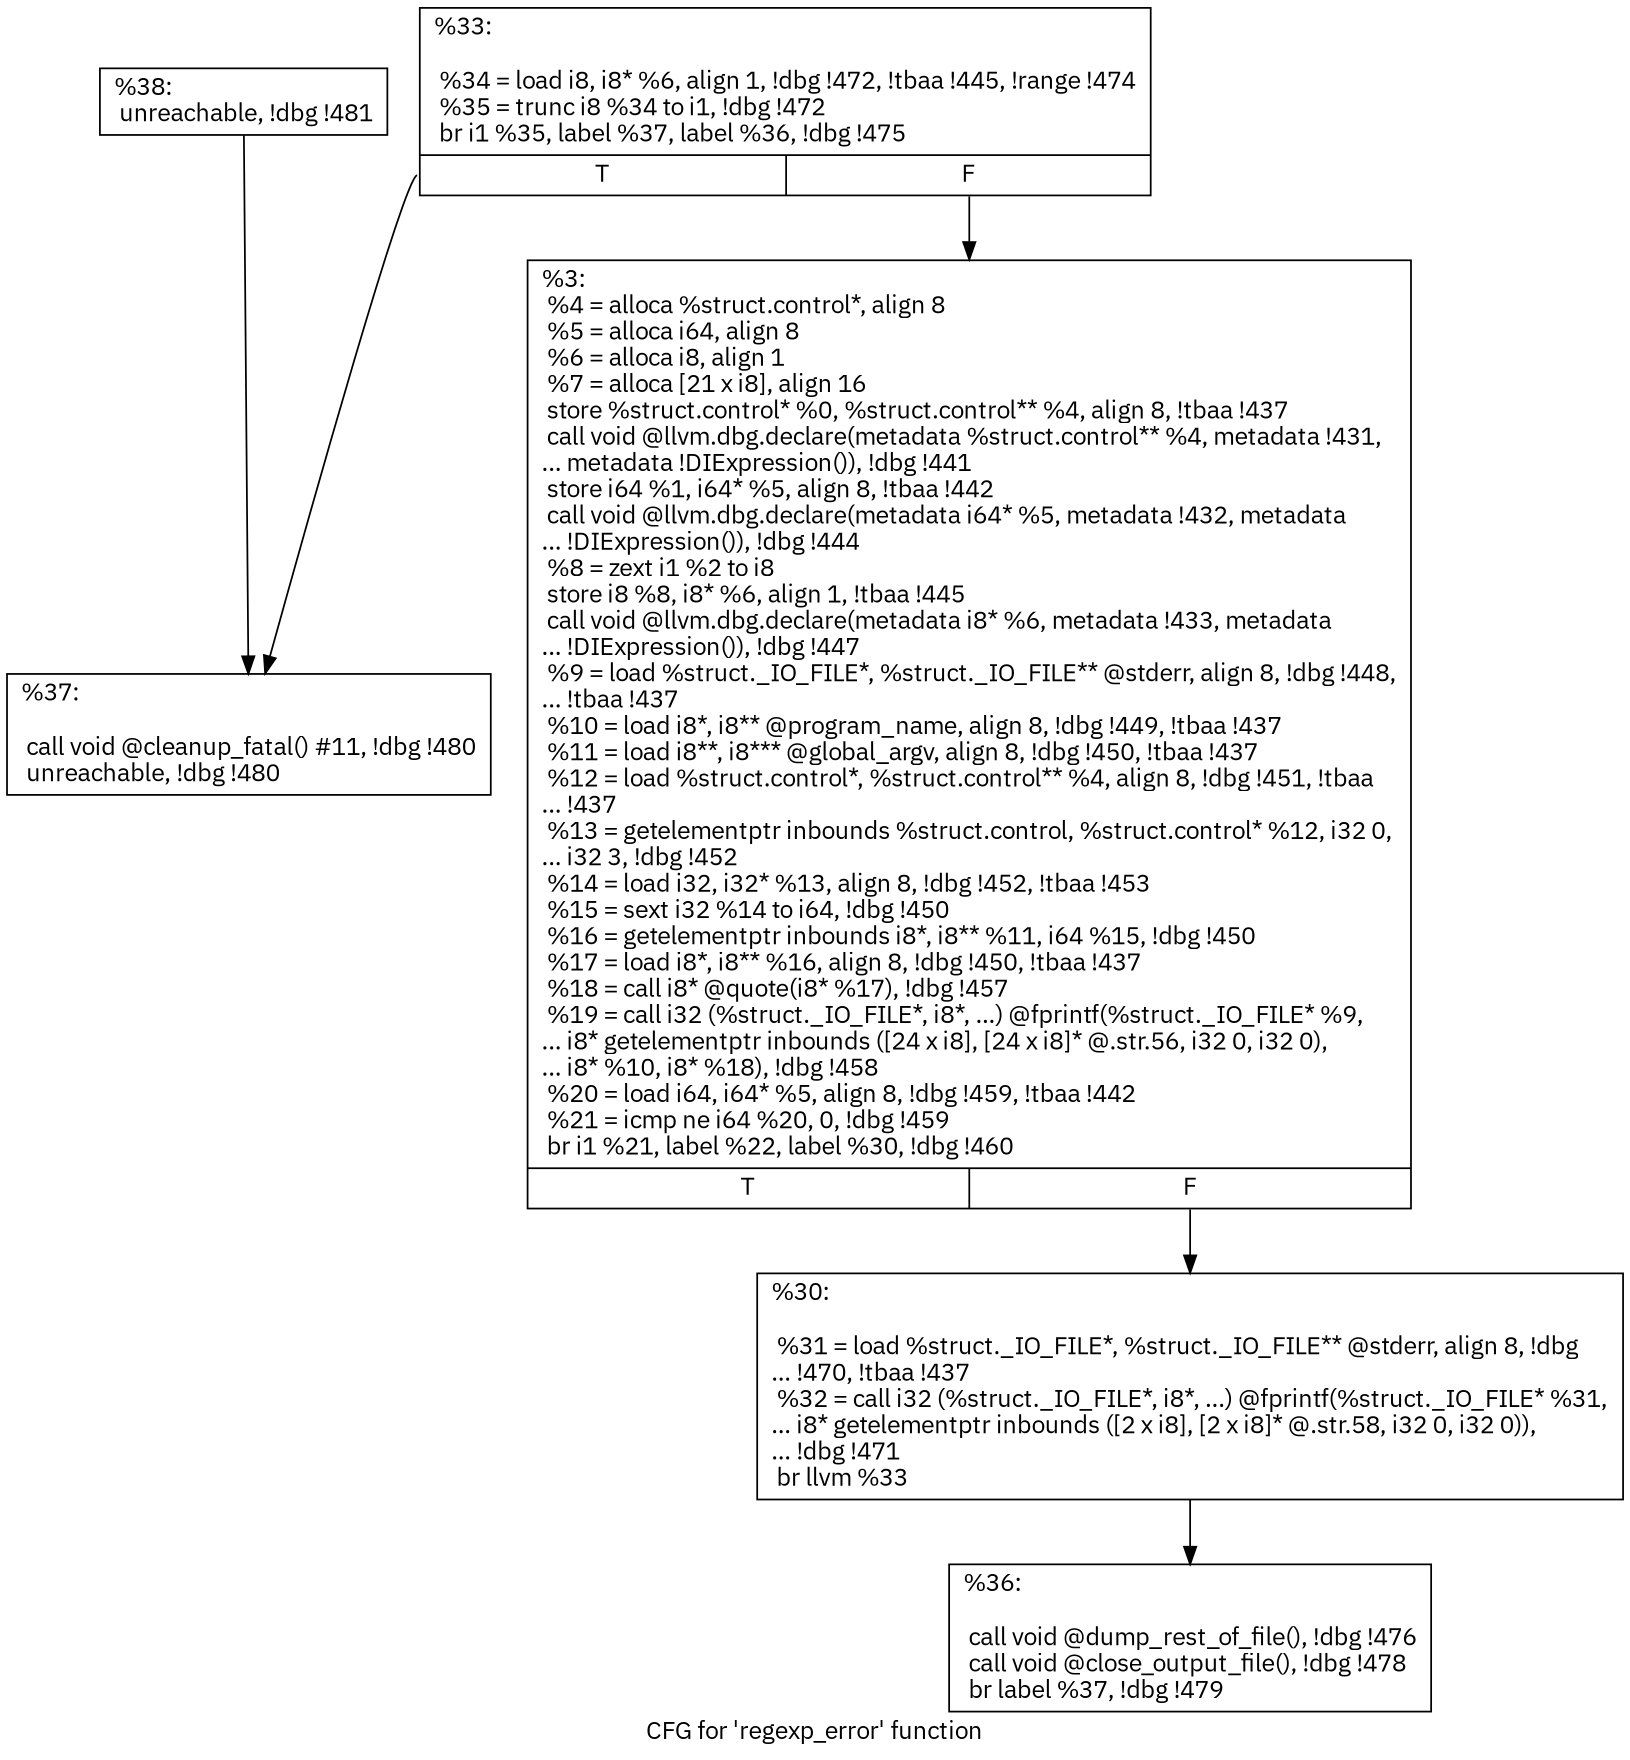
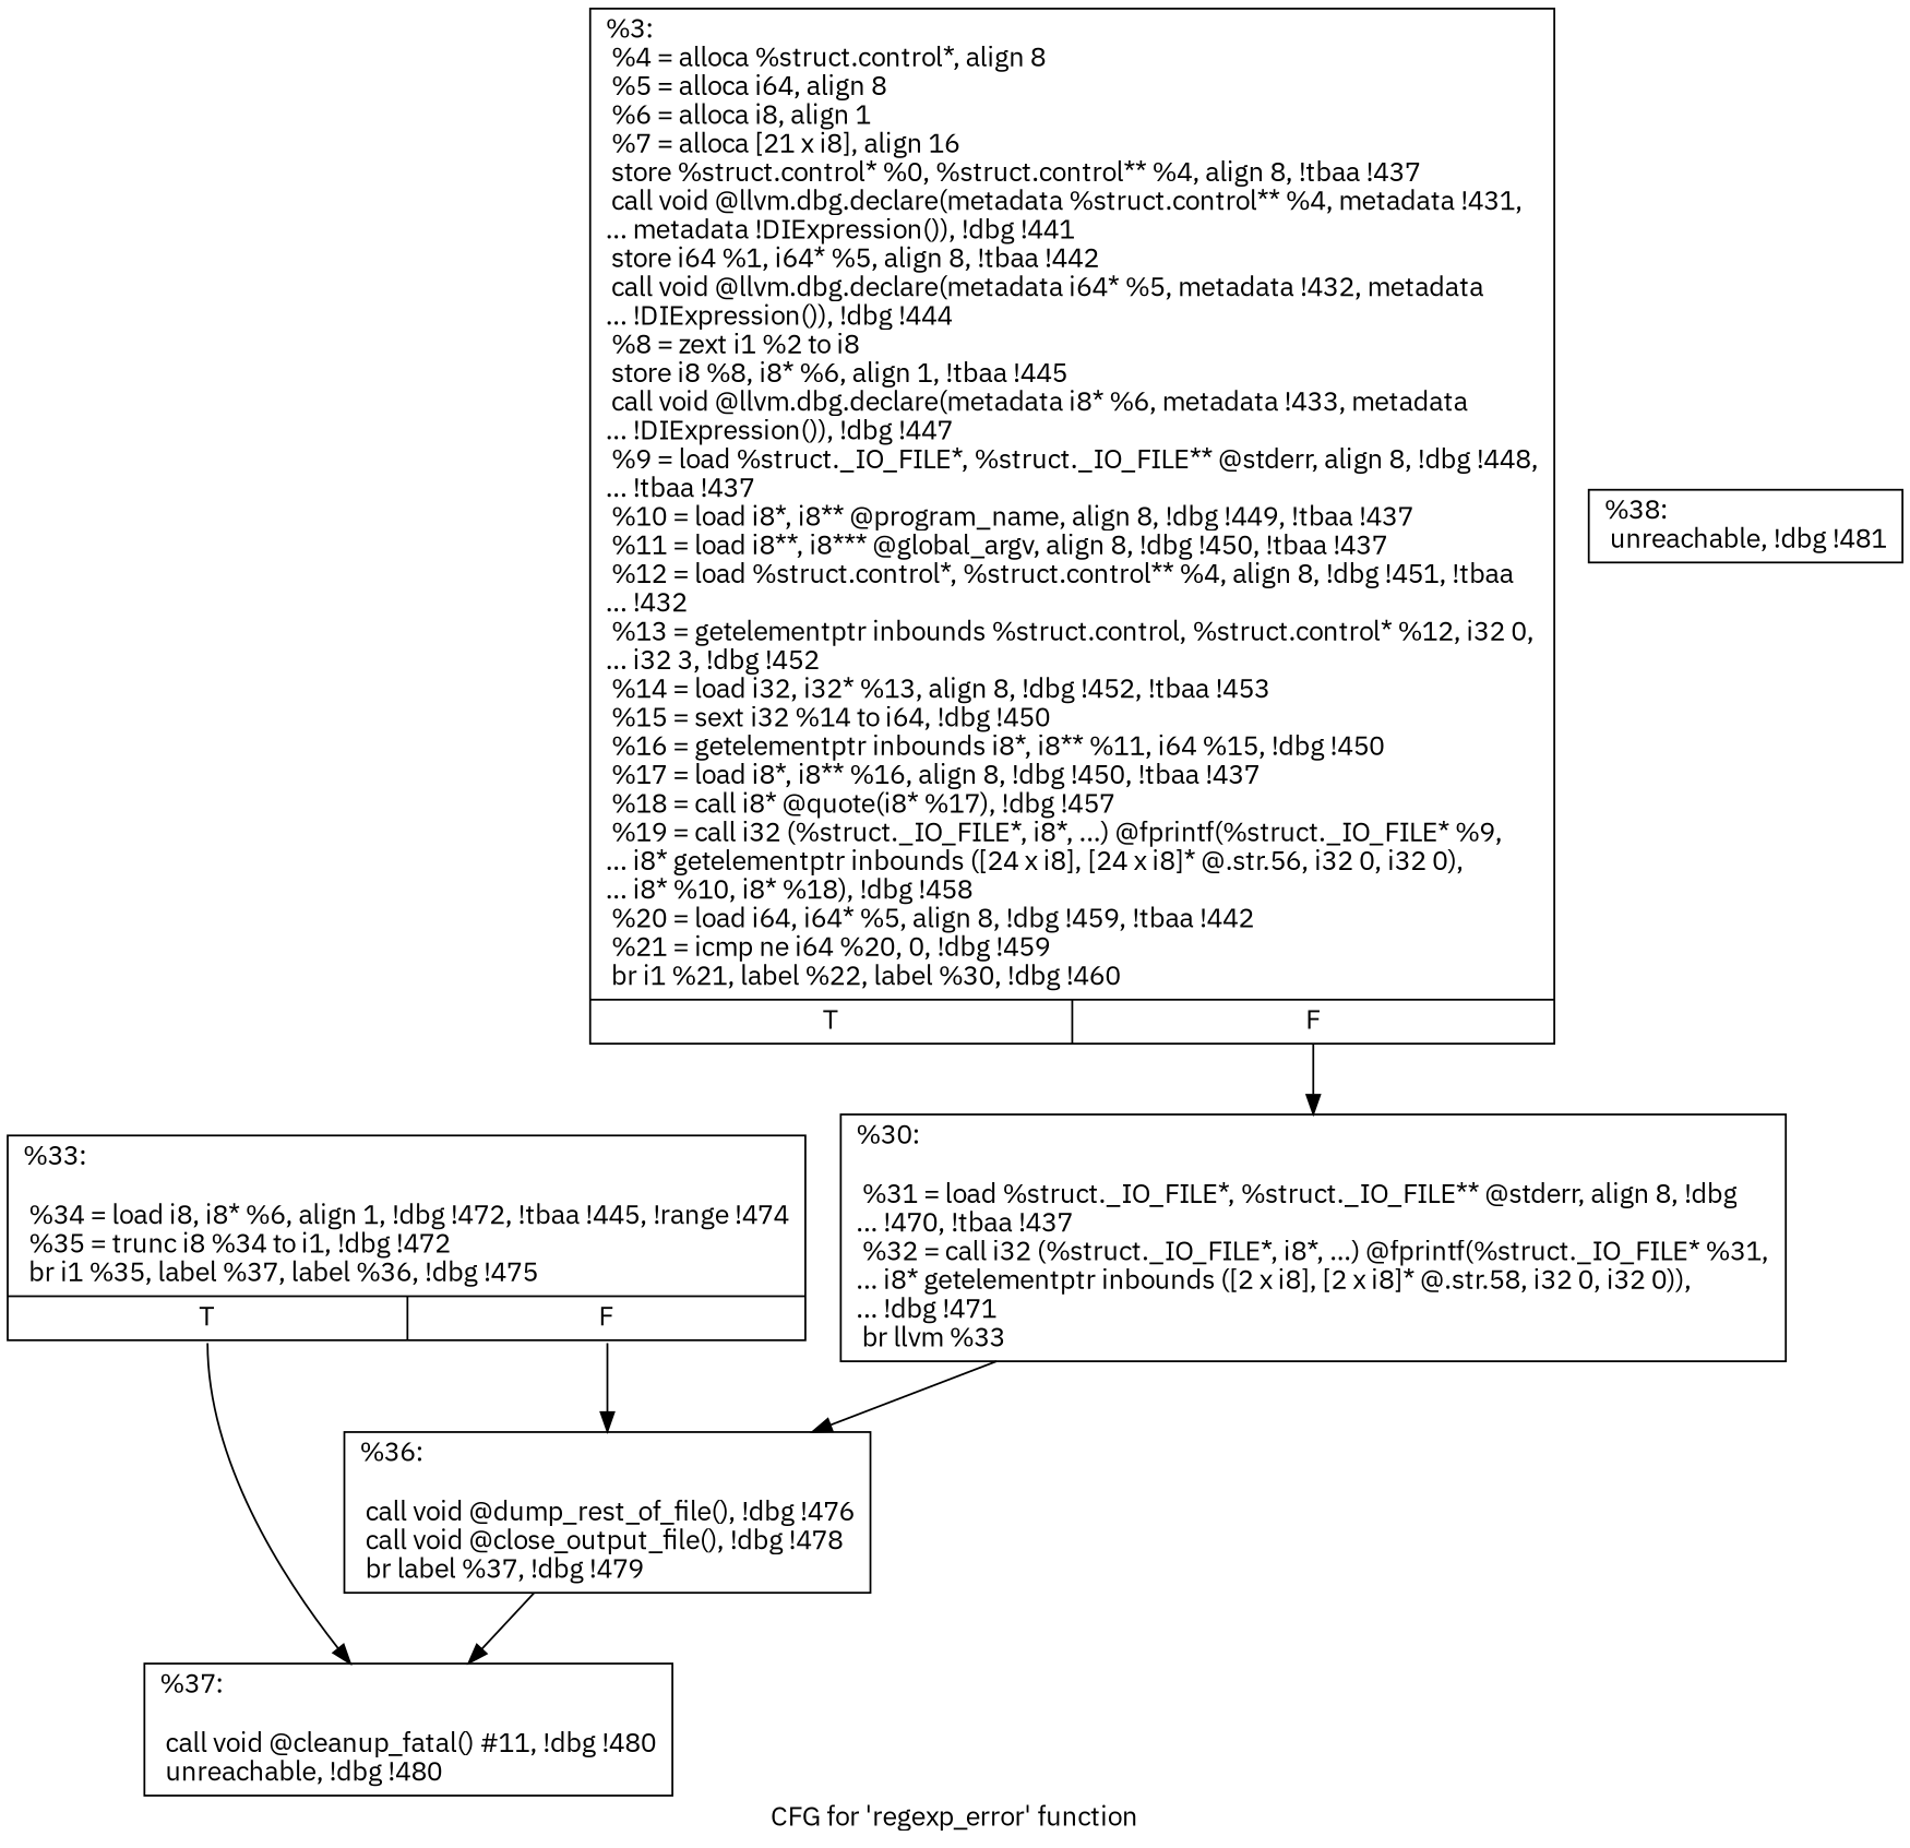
  digraph {
    fontname="IBM Plex Sans"
    label="CFG for 'regexp_error' function"
    node [fontname="IBM Plex Sans" shape=record]
    edge [fontname="IBM Plex Sans"]
-   n1 [label="{%3:\l  %4 = alloca %struct.control*, align 8\l  %5 = alloca i64, align 8\l  %6 = alloca i8, align 1\l  %7 = alloca [21 x i8], align 16\l  store %struct.control* %0, %struct.control** %4, align 8, !tbaa !437\l  call void @llvm.dbg.declare(metadata %struct.control** %4, metadata !431,\l... metadata !DIExpression()), !dbg !441\l  store i64 %1, i64* %5, align 8, !tbaa !442\l  call void @llvm.dbg.declare(metadata i64* %5, metadata !432, metadata\l... !DIExpression()), !dbg !444\l  %8 = zext i1 %2 to i8\l  store i8 %8, i8* %6, align 1, !tbaa !445\l  call void @llvm.dbg.declare(metadata i8* %6, metadata !433, metadata\l... !DIExpression()), !dbg !447\l  %9 = load %struct._IO_FILE*, %struct._IO_FILE** @stderr, align 8, !dbg !448,\l... !tbaa !437\l  %10 = load i8*, i8** @program_name, align 8, !dbg !449, !tbaa !437\l  %11 = load i8**, i8*** @global_argv, align 8, !dbg !450, !tbaa !437\l  %12 = load %struct.control*, %struct.control** %4, align 8, !dbg !451, !tbaa\l... !437\l  %13 = getelementptr inbounds %struct.control, %struct.control* %12, i32 0,\l... i32 3, !dbg !452\l  %14 = load i32, i32* %13, align 8, !dbg !452, !tbaa !453\l  %15 = sext i32 %14 to i64, !dbg !450\l  %16 = getelementptr inbounds i8*, i8** %11, i64 %15, !dbg !450\l  %17 = load i8*, i8** %16, align 8, !dbg !450, !tbaa !437\l  %18 = call i8* @quote(i8* %17), !dbg !457\l  %19 = call i32 (%struct._IO_FILE*, i8*, ...) @fprintf(%struct._IO_FILE* %9,\l... i8* getelementptr inbounds ([24 x i8], [24 x i8]* @.str.56, i32 0, i32 0),\l... i8* %10, i8* %18), !dbg !458\l  %20 = load i64, i64* %5, align 8, !dbg !459, !tbaa !442\l  %21 = icmp ne i64 %20, 0, !dbg !459\l  br i1 %21, label %22, label %30, !dbg !460\l|{<s0>T|<s1>F}}"]
+   n1 [label="{%3:\l  %4 = alloca %struct.control*, align 8\l  %5 = alloca i64, align 8\l  %6 = alloca i8, align 1\l  %7 = alloca [21 x i8], align 16\l  store %struct.control* %0, %struct.control** %4, align 8, !tbaa !437\l  call void @llvm.dbg.declare(metadata %struct.control** %4, metadata !431,\l... metadata !DIExpression()), !dbg !441\l  store i64 %1, i64* %5, align 8, !tbaa !442\l  call void @llvm.dbg.declare(metadata i64* %5, metadata !432, metadata\l... !DIExpression()), !dbg !444\l  %8 = zext i1 %2 to i8\l  store i8 %8, i8* %6, align 1, !tbaa !445\l  call void @llvm.dbg.declare(metadata i8* %6, metadata !433, metadata\l... !DIExpression()), !dbg !447\l  %9 = load %struct._IO_FILE*, %struct._IO_FILE** @stderr, align 8, !dbg !448,\l... !tbaa !437\l  %10 = load i8*, i8** @program_name, align 8, !dbg !449, !tbaa !437\l  %11 = load i8**, i8*** @global_argv, align 8, !dbg !450, !tbaa !437\l  %12 = load %struct.control*, %struct.control** %4, align 8, !dbg !451, !tbaa\l... !432\l  %13 = getelementptr inbounds %struct.control, %struct.control* %12, i32 0,\l... i32 3, !dbg !452\l  %14 = load i32, i32* %13, align 8, !dbg !452, !tbaa !453\l  %15 = sext i32 %14 to i64, !dbg !450\l  %16 = getelementptr inbounds i8*, i8** %11, i64 %15, !dbg !450\l  %17 = load i8*, i8** %16, align 8, !dbg !450, !tbaa !437\l  %18 = call i8* @quote(i8* %17), !dbg !457\l  %19 = call i32 (%struct._IO_FILE*, i8*, ...) @fprintf(%struct._IO_FILE* %9,\l... i8* getelementptr inbounds ([24 x i8], [24 x i8]* @.str.56, i32 0, i32 0),\l... i8* %10, i8* %18), !dbg !458\l  %20 = load i64, i64* %5, align 8, !dbg !459, !tbaa !442\l  %21 = icmp ne i64 %20, 0, !dbg !459\l  br i1 %21, label %22, label %30, !dbg !460\l|{<s0>T|<s1>F}}"]
    n2 [label="{%30:\l\l  %31 = load %struct._IO_FILE*, %struct._IO_FILE** @stderr, align 8, !dbg\l... !470, !tbaa !437\l  %32 = call i32 (%struct._IO_FILE*, i8*, ...) @fprintf(%struct._IO_FILE* %31,\l... i8* getelementptr inbounds ([2 x i8], [2 x i8]* @.str.58, i32 0, i32 0)),\l... !dbg !471\l  br llvm %33\l}"]
    n3 [label="{%36:\l\l  call void @dump_rest_of_file(), !dbg !476\l  call void @close_output_file(), !dbg !478\l  br label %37, !dbg !479\l}"]
    n4 [label="{%33:\l\l  %34 = load i8, i8* %6, align 1, !dbg !472, !tbaa !445, !range !474\l  %35 = trunc i8 %34 to i1, !dbg !472\l  br i1 %35, label %37, label %36, !dbg !475\l|{<s0>T|<s1>F}}"]
    n5 [label="{%37:\l\l  call void @cleanup_fatal() #11, !dbg !480\l  unreachable, !dbg !480\l}"]
    n6 [label="{%38:                                                  \l  unreachable, !dbg !481\l}"]
    n1 -> n2 [tailport=s1]
    n2 -> n3
-   n6 -> n5
-   n4 -> n1 [tailport=s1]
+   n3 -> n5
+   n4 -> n3 [tailport=s1]
    n4 -> n5 [tailport=s0]
  }
